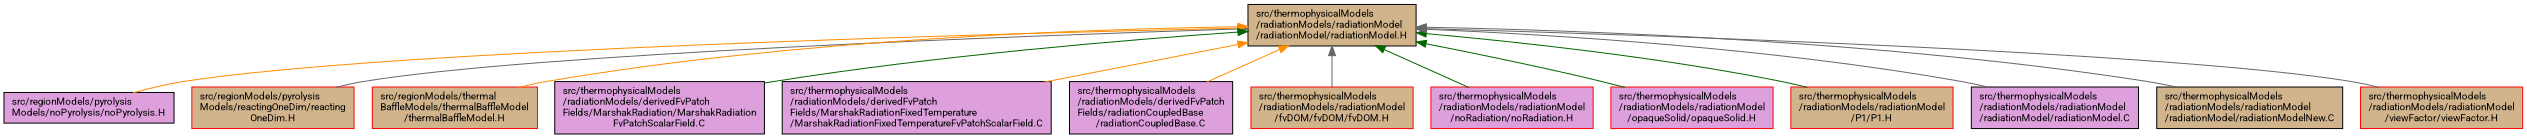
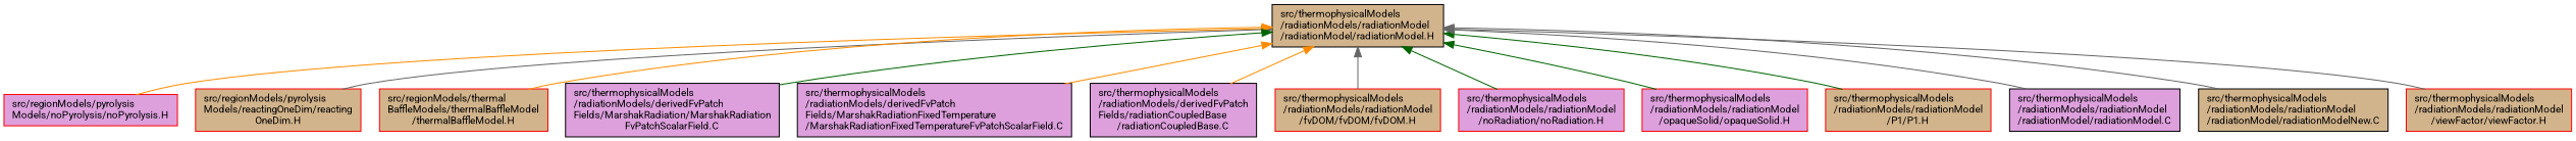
  digraph {
    fontname=Roboto
    node [color=red fillcolor=tan fontname=Roboto fontsize=10 shape=record style=filled]
    edge [color=gray40 dir=back fontname=Roboto fontsize=10 labelfontname=FreeSans labelfontsize=10 style=solid]
    n1 [color=black fontcolor=black height=0.2 label="src/thermophysicalModels\l/radiationModels/radiationModel\l/radiationModel/radiationModel.H" width=0.4]
-   n2 [color=black height=0.2 label="src/regionModels/pyrolysis\lModels/noPyrolysis/noPyrolysis.H" width=0.4 fillcolor=plum]
+   n2 [height=0.2 label="src/regionModels/pyrolysis\lModels/noPyrolysis/noPyrolysis.H" width=0.4 fillcolor=plum]
    n3 [height=0.2 label="src/regionModels/pyrolysis\lModels/reactingOneDim/reacting\lOneDim.H" width=0.4]
    n4 [height=0.2 label="src/regionModels/thermal\lBaffleModels/thermalBaffleModel\l/thermalBaffleModel.H" width=0.4]
    n5 [color=black height=0.2 label="src/thermophysicalModels\l/radiationModels/derivedFvPatch\lFields/MarshakRadiation/MarshakRadiation\lFvPatchScalarField.C" width=0.4 fillcolor=plum]
    n6 [color=black height=0.2 label="src/thermophysicalModels\l/radiationModels/derivedFvPatch\lFields/MarshakRadiationFixedTemperature\l/MarshakRadiationFixedTemperatureFvPatchScalarField.C" width=0.4 fillcolor=plum]
    n7 [color=black height=0.2 label="src/thermophysicalModels\l/radiationModels/derivedFvPatch\lFields/radiationCoupledBase\l/radiationCoupledBase.C" width=0.4 fillcolor=plum]
    n8 [height=0.2 label="src/thermophysicalModels\l/radiationModels/radiationModel\l/fvDOM/fvDOM/fvDOM.H" width=0.4]
    n9 [height=0.2 label="src/thermophysicalModels\l/radiationModels/radiationModel\l/noRadiation/noRadiation.H" width=0.4 fillcolor=plum]
    n10 [height=0.2 label="src/thermophysicalModels\l/radiationModels/radiationModel\l/opaqueSolid/opaqueSolid.H" width=0.4 fillcolor=plum]
    n11 [height=0.2 label="src/thermophysicalModels\l/radiationModels/radiationModel\l/P1/P1.H" width=0.4]
    n12 [color=black height=0.2 label="src/thermophysicalModels\l/radiationModels/radiationModel\l/radiationModel/radiationModel.C" width=0.4 fillcolor=plum]
    n13 [color=black height=0.2 label="src/thermophysicalModels\l/radiationModels/radiationModel\l/radiationModel/radiationModelNew.C" width=0.4]
    n14 [height=0.2 label="src/thermophysicalModels\l/radiationModels/radiationModel\l/viewFactor/viewFactor.H" width=0.4]
    n1 -> n2 [color=darkorange]
    n1 -> n3
    n1 -> n4 [color=darkorange]
    n1 -> n5 [color=darkgreen]
    n1 -> n6 [color=darkorange]
    n1 -> n7 [color=darkorange]
    n1 -> n8
    n1 -> n9 [color=darkgreen]
    n1 -> n10 [color=darkgreen]
    n1 -> n11 [color=darkgreen]
    n1 -> n12
    n1 -> n13
    n1 -> n14
  }
